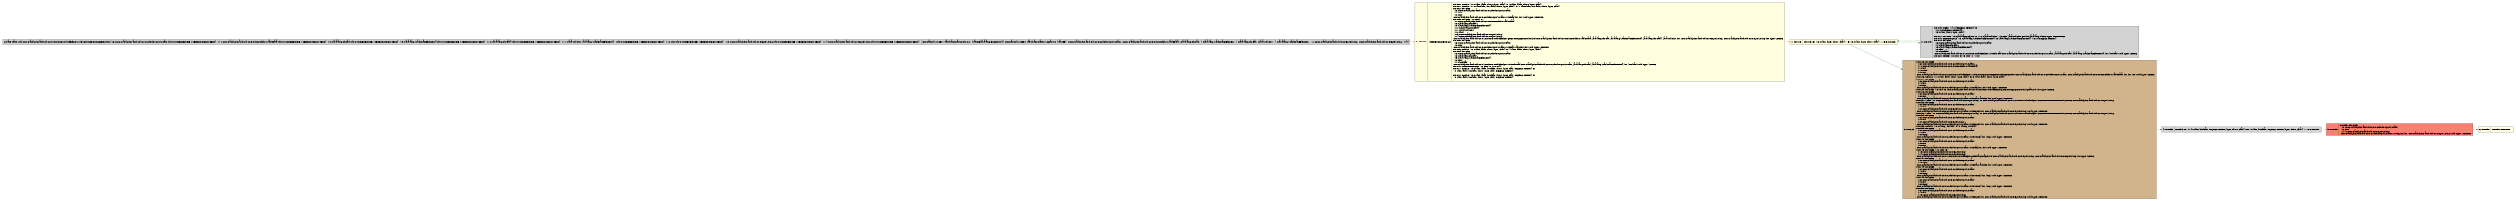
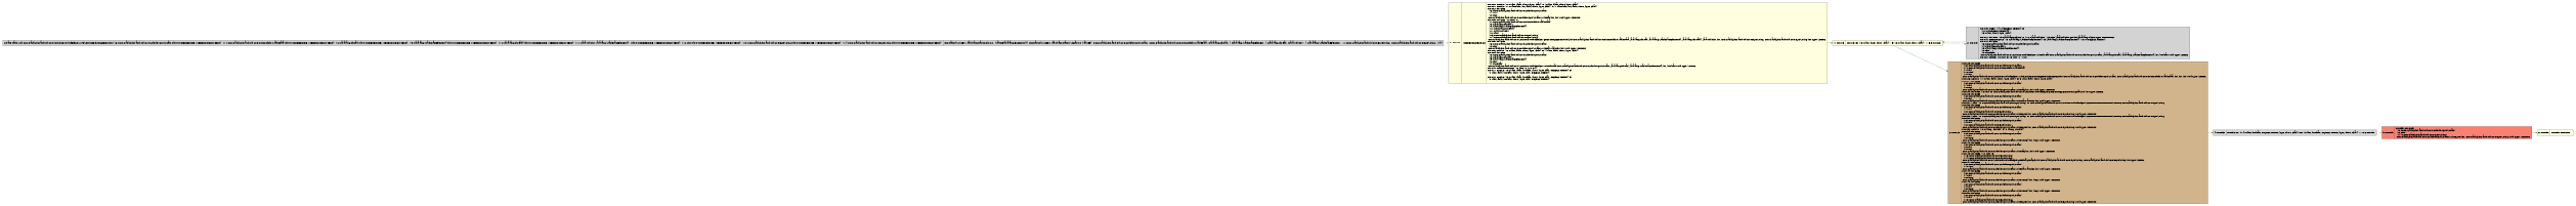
  digraph {
    rankdir=LR
    node [fillcolor=lightyellow shape=record style=filled]
    edge [color=darkgreen]
    n1 [label="{0\:\ 0x0000|MTH_BLOCK_BLOCK\l|0x0000: CONST  (r0 I:?[int, float, short, byte, char]) = (2 ?[int, float, short, byte, char]) \l0x0001: CONST  (r1 I:?[boolean, int, float, short, byte, char]) = (1 ?[boolean, int, float, short, byte, char]) \l0x0002: INVOKE  \l  (r6 I:com.crashlytics.android.core.CodedOutputStream)\l  (r1 I:int)\l  (r0 I:int)\l com.crashlytics.android.core.CodedOutputStream.writeTag(int, int):void type: VIRTUAL \l0x0005: INVOKE  (r2 I:int) = \l  (r7 I:com.crashlytics.android.core.TrimmedThrowableData)\l  (r8 I:java.lang.Thread)\l  (r9 I:java.lang.StackTraceElement[])\l  (r10 I:java.lang.Thread[])\l  (r11 I:java.util.List)\l  (r12 I:int)\l  (r13 I:com.crashlytics.android.core.ByteString)\l  (r14 I:com.crashlytics.android.core.ByteString)\l com.crashlytics.android.core.SessionProtobufHelper.getEventAppExecutionSize(com.crashlytics.android.core.TrimmedThrowableData, java.lang.Thread, java.lang.StackTraceElement[], java.lang.Thread[], java.util.List, int, com.crashlytics.android.core.ByteString, com.crashlytics.android.core.ByteString):int type: STATIC \l0x0009: INVOKE  \l  (r6 I:com.crashlytics.android.core.CodedOutputStream)\l  (r2 I:int)\l com.crashlytics.android.core.CodedOutputStream.writeRawVarint32(int):void type: VIRTUAL \l0x000c: CONST  (r2 I:?[int, float, short, byte, char]) = (4 ?[int, float, short, byte, char]) \l0x000d: INVOKE  \l  (r6 I:com.crashlytics.android.core.CodedOutputStream)\l  (r8 I:java.lang.Thread)\l  (r9 I:java.lang.StackTraceElement[])\l  (r2 I:int)\l  (r1 I:boolean)\l com.crashlytics.android.core.SessionProtobufHelper.writeThread(com.crashlytics.android.core.CodedOutputStream, java.lang.Thread, java.lang.StackTraceElement[], int, boolean):void type: STATIC \l0x0010: ARRAY_LENGTH  (r8 I:int) = (r10 I:?[]) \l0x0011: CONST  (r9 I:?[int, float, boolean, short, byte, char, OBJECT, ARRAY]) = \l  (0 ?[int, float, boolean, short, byte, char, OBJECT, ARRAY])\l \l0x0012: CONST  (r3 I:?[int, float, boolean, short, byte, char, OBJECT, ARRAY]) = \l  (0 ?[int, float, boolean, short, byte, char, OBJECT, ARRAY])\l \l}"]
    n2 [label="{1\:\ 0x0013|0x0013: IF  (r3 I:?[int, byte, short, char]) \>= (r8 I:?[int, byte, short, char])  \-\> B:3:0x0023 \l}"]
    n3 [fillcolor=lightgrey label="{2\:\ 0x0015|0x0015: AGET  (r4 I:?[OBJECT, ARRAY]) = \l  (r10 I:?[OBJECT, ARRAY][])\l  (r3 I:?[int, short, byte, char])\l \l0x0017: INVOKE  (r5 I:java.lang.Object) = (r11 I:java.util.List), (r3 I:int) java.util.List.get(int):java.lang.Object type: INTERFACE \l0x001b: CHECK_CAST  (r5 I:java.lang.StackTraceElement[]) = (java.lang.StackTraceElement[]) (r5 I:?[OBJECT, ARRAY]) \l0x001d: INVOKE  \l  (r6 I:com.crashlytics.android.core.CodedOutputStream)\l  (r4 I:java.lang.Thread)\l  (r5 I:java.lang.StackTraceElement[])\l  (r9 I:int)\l  (r9 I:boolean)\l com.crashlytics.android.core.SessionProtobufHelper.writeThread(com.crashlytics.android.core.CodedOutputStream, java.lang.Thread, java.lang.StackTraceElement[], int, boolean):void type: STATIC \l0x0020: ARITH  (r3 I:int) = (r3 I:int) + (1 int) \l}"]
    n4 [fillcolor=tan label="{3\:\ 0x0023|0x0023: INVOKE  \l  (r6 I:com.crashlytics.android.core.CodedOutputStream)\l  (r7 I:com.crashlytics.android.core.TrimmedThrowableData)\l  (r1 I:int)\l  (r12 I:int)\l  (r0 I:int)\l com.crashlytics.android.core.SessionProtobufHelper.writeSessionEventAppExecutionException(com.crashlytics.android.core.CodedOutputStream, com.crashlytics.android.core.TrimmedThrowableData, int, int, int):void type: STATIC \l0x0026: CONST  (r7 I:?[int, float, short, byte, char]) = (3 ?[int, float, short, byte, char]) \l0x0027: INVOKE  \l  (r6 I:com.crashlytics.android.core.CodedOutputStream)\l  (r7 I:int)\l  (r0 I:int)\l com.crashlytics.android.core.CodedOutputStream.writeTag(int, int):void type: VIRTUAL \l0x002a: INVOKE  (r8 I:int) =  com.crashlytics.android.core.SessionProtobufHelper.getEventAppExecutionSignalSize():int type: STATIC \l0x002e: INVOKE  \l  (r6 I:com.crashlytics.android.core.CodedOutputStream)\l  (r8 I:int)\l com.crashlytics.android.core.CodedOutputStream.writeRawVarint32(int):void type: VIRTUAL \l0x0031: SGET  (r8 I:com.crashlytics.android.core.ByteString) =  com.crashlytics.android.core.SessionProtobufHelper.SIGNAL_DEFAULT_BYTE_STRING com.crashlytics.android.core.ByteString \l0x0033: INVOKE  \l  (r6 I:com.crashlytics.android.core.CodedOutputStream)\l  (r1 I:int)\l  (r8 I:com.crashlytics.android.core.ByteString)\l com.crashlytics.android.core.CodedOutputStream.writeBytes(int, com.crashlytics.android.core.ByteString):void type: VIRTUAL \l0x0036: SGET  (r8 I:com.crashlytics.android.core.ByteString) =  com.crashlytics.android.core.SessionProtobufHelper.SIGNAL_DEFAULT_BYTE_STRING com.crashlytics.android.core.ByteString \l0x0038: INVOKE  \l  (r6 I:com.crashlytics.android.core.CodedOutputStream)\l  (r0 I:int)\l  (r8 I:com.crashlytics.android.core.ByteString)\l com.crashlytics.android.core.CodedOutputStream.writeBytes(int, com.crashlytics.android.core.ByteString):void type: VIRTUAL \l0x003b: CONST  (r8 I:?[long, double]) = (0 ?[long, double]) \l0x003d: INVOKE  \l  (r6 I:com.crashlytics.android.core.CodedOutputStream)\l  (r7 I:int)\l  (r8 I:long)\l com.crashlytics.android.core.CodedOutputStream.writeUInt64(int, long):void type: VIRTUAL \l0x0040: INVOKE  \l  (r6 I:com.crashlytics.android.core.CodedOutputStream)\l  (r2 I:int)\l  (r0 I:int)\l com.crashlytics.android.core.CodedOutputStream.writeTag(int, int):void type: VIRTUAL \l0x0043: INVOKE  (r10 I:int) = \l  (r13 I:com.crashlytics.android.core.ByteString)\l  (r14 I:com.crashlytics.android.core.ByteString)\l com.crashlytics.android.core.SessionProtobufHelper.getBinaryImageSize(com.crashlytics.android.core.ByteString, com.crashlytics.android.core.ByteString):int type: STATIC \l0x0047: INVOKE  \l  (r6 I:com.crashlytics.android.core.CodedOutputStream)\l  (r10 I:int)\l com.crashlytics.android.core.CodedOutputStream.writeRawVarint32(int):void type: VIRTUAL \l0x004a: INVOKE  \l  (r6 I:com.crashlytics.android.core.CodedOutputStream)\l  (r1 I:int)\l  (r8 I:long)\l com.crashlytics.android.core.CodedOutputStream.writeUInt64(int, long):void type: VIRTUAL \l0x004d: INVOKE  \l  (r6 I:com.crashlytics.android.core.CodedOutputStream)\l  (r0 I:int)\l  (r8 I:long)\l com.crashlytics.android.core.CodedOutputStream.writeUInt64(int, long):void type: VIRTUAL \l0x0050: INVOKE  \l  (r6 I:com.crashlytics.android.core.CodedOutputStream)\l  (r7 I:int)\l  (r13 I:com.crashlytics.android.core.ByteString)\l com.crashlytics.android.core.CodedOutputStream.writeBytes(int, com.crashlytics.android.core.ByteString):void type: VIRTUAL \l}"]
    n5 [fillcolor=lightgrey label="{4\:\ 0x0053|0x0053: IF  (r14 I:?[int, boolean, OBJECT, ARRAY, byte, short, char]) == (0 ?[int, boolean, OBJECT, ARRAY, byte, short, char])  \-\> B:6:0x0058 \l}"]
    n6 [fillcolor=salmon label="{5\:\ 0x0055|0x0055: INVOKE  \l  (r6 I:com.crashlytics.android.core.CodedOutputStream)\l  (r2 I:int)\l  (r14 I:com.crashlytics.android.core.ByteString)\l com.crashlytics.android.core.CodedOutputStream.writeBytes(int, com.crashlytics.android.core.ByteString):void type: VIRTUAL \l}"]
    n7 [label="{6\:\ 0x0058|0x0058: RETURN   \l}"]
    n8 [fillcolor=lightgrey label="{private static void com.crashlytics.android.core.SessionProtobufHelper.writeSessionEventAppExecution((r6 I:com.crashlytics.android.core.CodedOutputStream A[IMMUTABLE_TYPE, METHOD_ARGUMENT]), (r7 I:com.crashlytics.android.core.TrimmedThrowableData A[IMMUTABLE_TYPE, METHOD_ARGUMENT]), (r8 I:java.lang.Thread A[IMMUTABLE_TYPE, METHOD_ARGUMENT]), (r9 I:java.lang.StackTraceElement[] A[IMMUTABLE_TYPE, METHOD_ARGUMENT]), (r10 I:java.lang.Thread[] A[IMMUTABLE_TYPE, METHOD_ARGUMENT]), (r11 I:java.util.List\<java.lang.StackTraceElement[]\> A[IMMUTABLE_TYPE, METHOD_ARGUMENT]), (r12 I:int A[IMMUTABLE_TYPE, METHOD_ARGUMENT]), (r13 I:com.crashlytics.android.core.ByteString A[IMMUTABLE_TYPE, METHOD_ARGUMENT]), (r14 I:com.crashlytics.android.core.ByteString A[IMMUTABLE_TYPE, METHOD_ARGUMENT]))  | Annotation[SYSTEM, dalvik.annotation.Throws, \{value=[java.lang.Exception]\}], Annotation[SYSTEM, dalvik.annotation.Signature, \{value=[(, Lcom\/crashlytics\/android\/core\/CodedOutputStream;, Lcom\/crashlytics\/android\/core\/TrimmedThrowableData;, Ljava\/lang\/Thread;, [, Ljava\/lang\/StackTraceElement;, [, Ljava\/lang\/Thread;, Ljava\/util\/List\<, [, Ljava\/lang\/StackTraceElement;, \>;I, Lcom\/crashlytics\/android\/core\/ByteString;, Lcom\/crashlytics\/android\/core\/ByteString;, )V]\}]\l}"]
-   n1 -> n2 [color=darkorange]
+   n1 -> n2
    n2 -> n3 [style=dashed]
    n2 -> n4
    n3 -> n2
    n4 -> n5
    n5 -> n6 [color=darkorange style=dashed]
    n6 -> n7
    n8 -> n1 [color=darkorange]
  }
